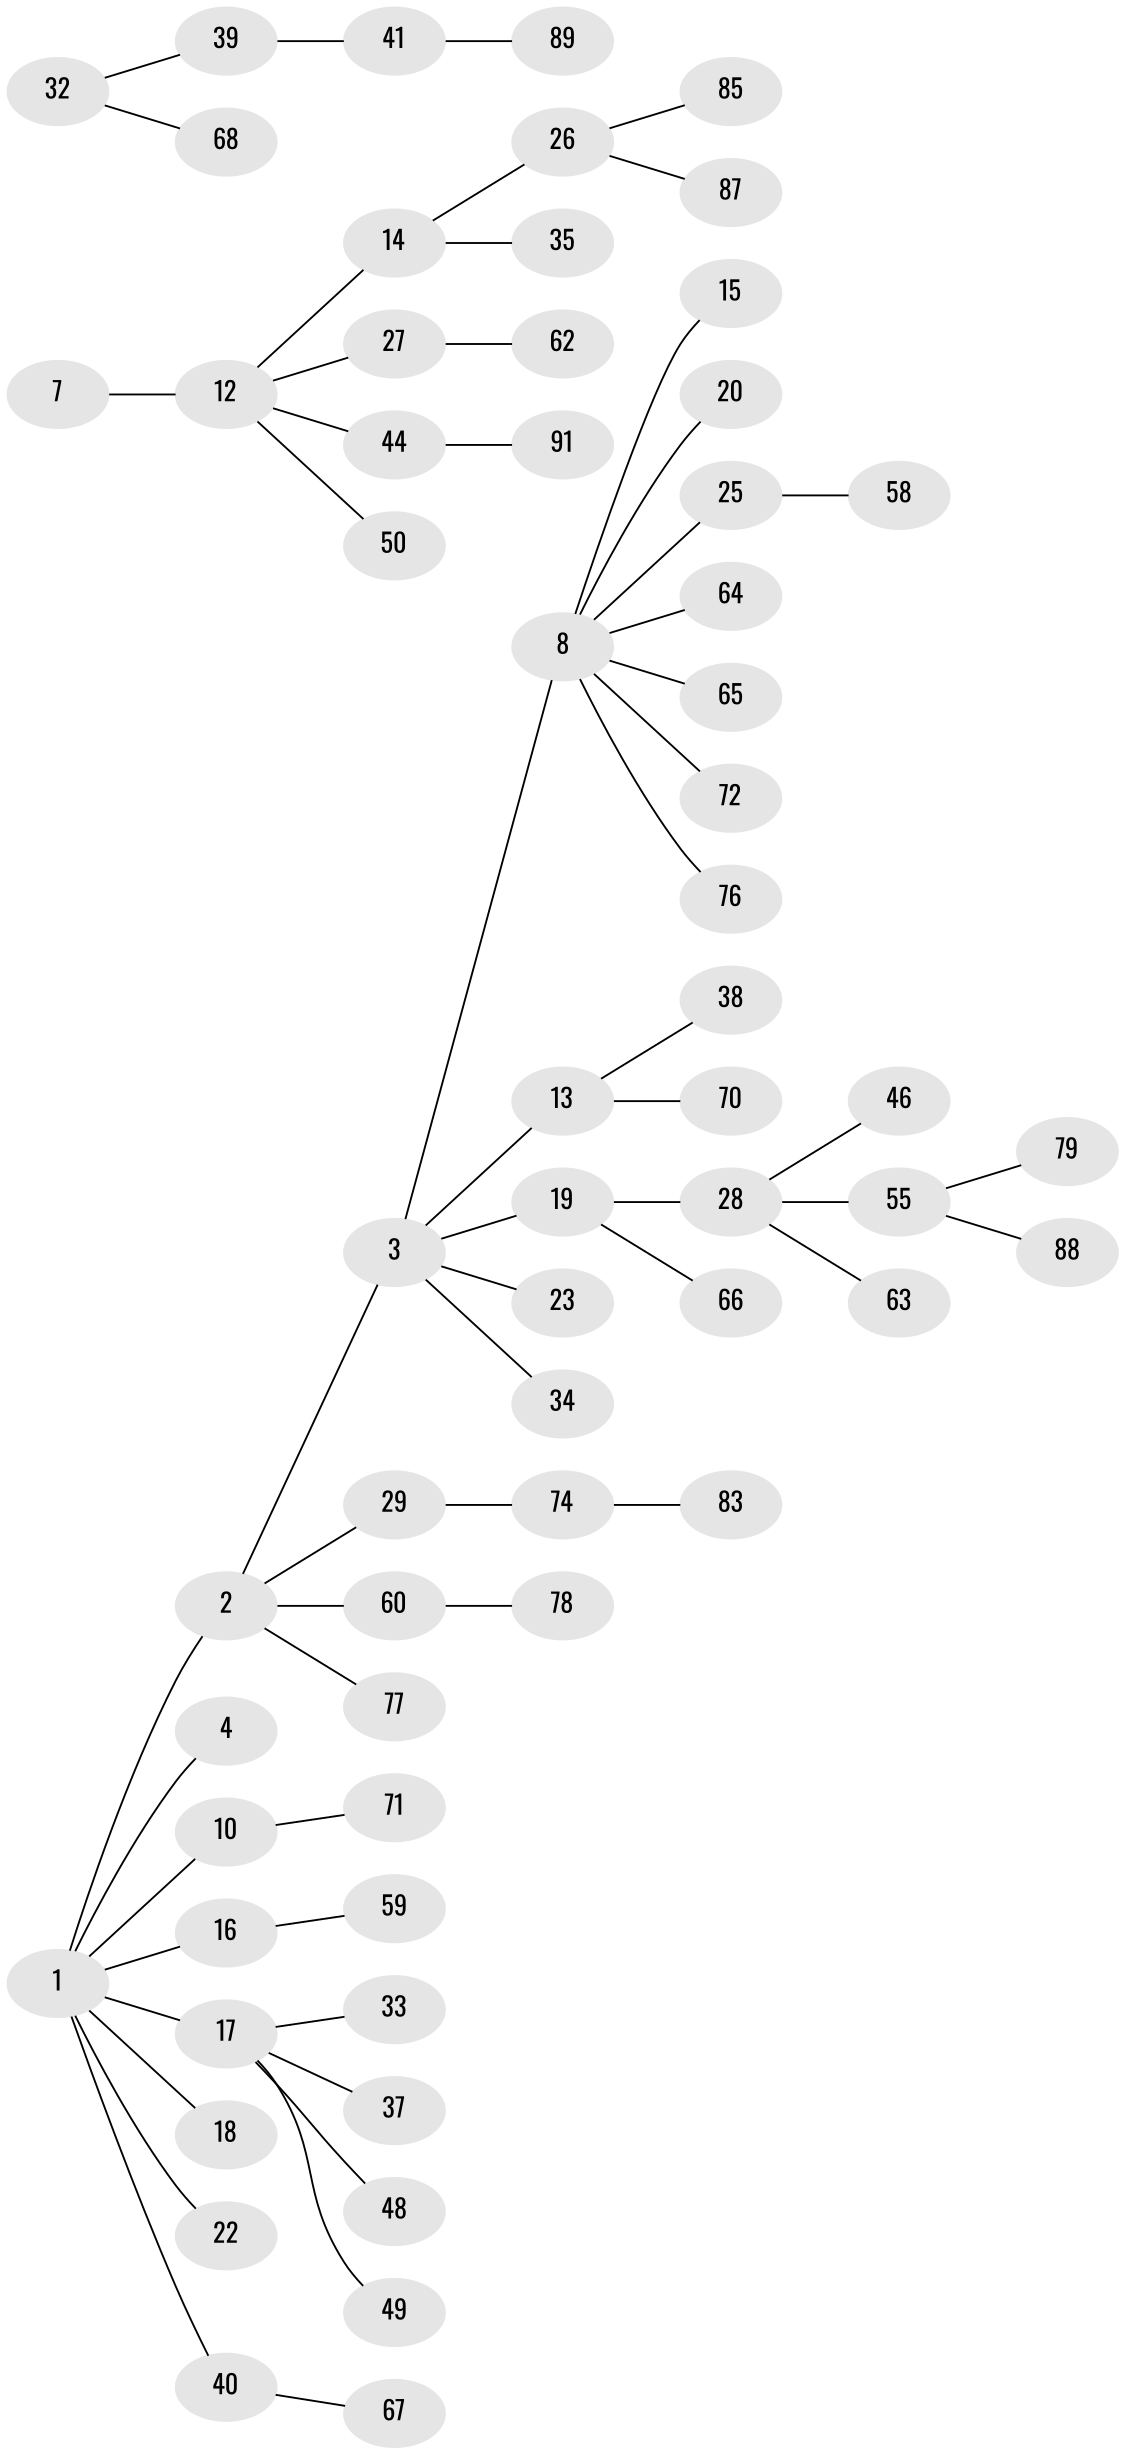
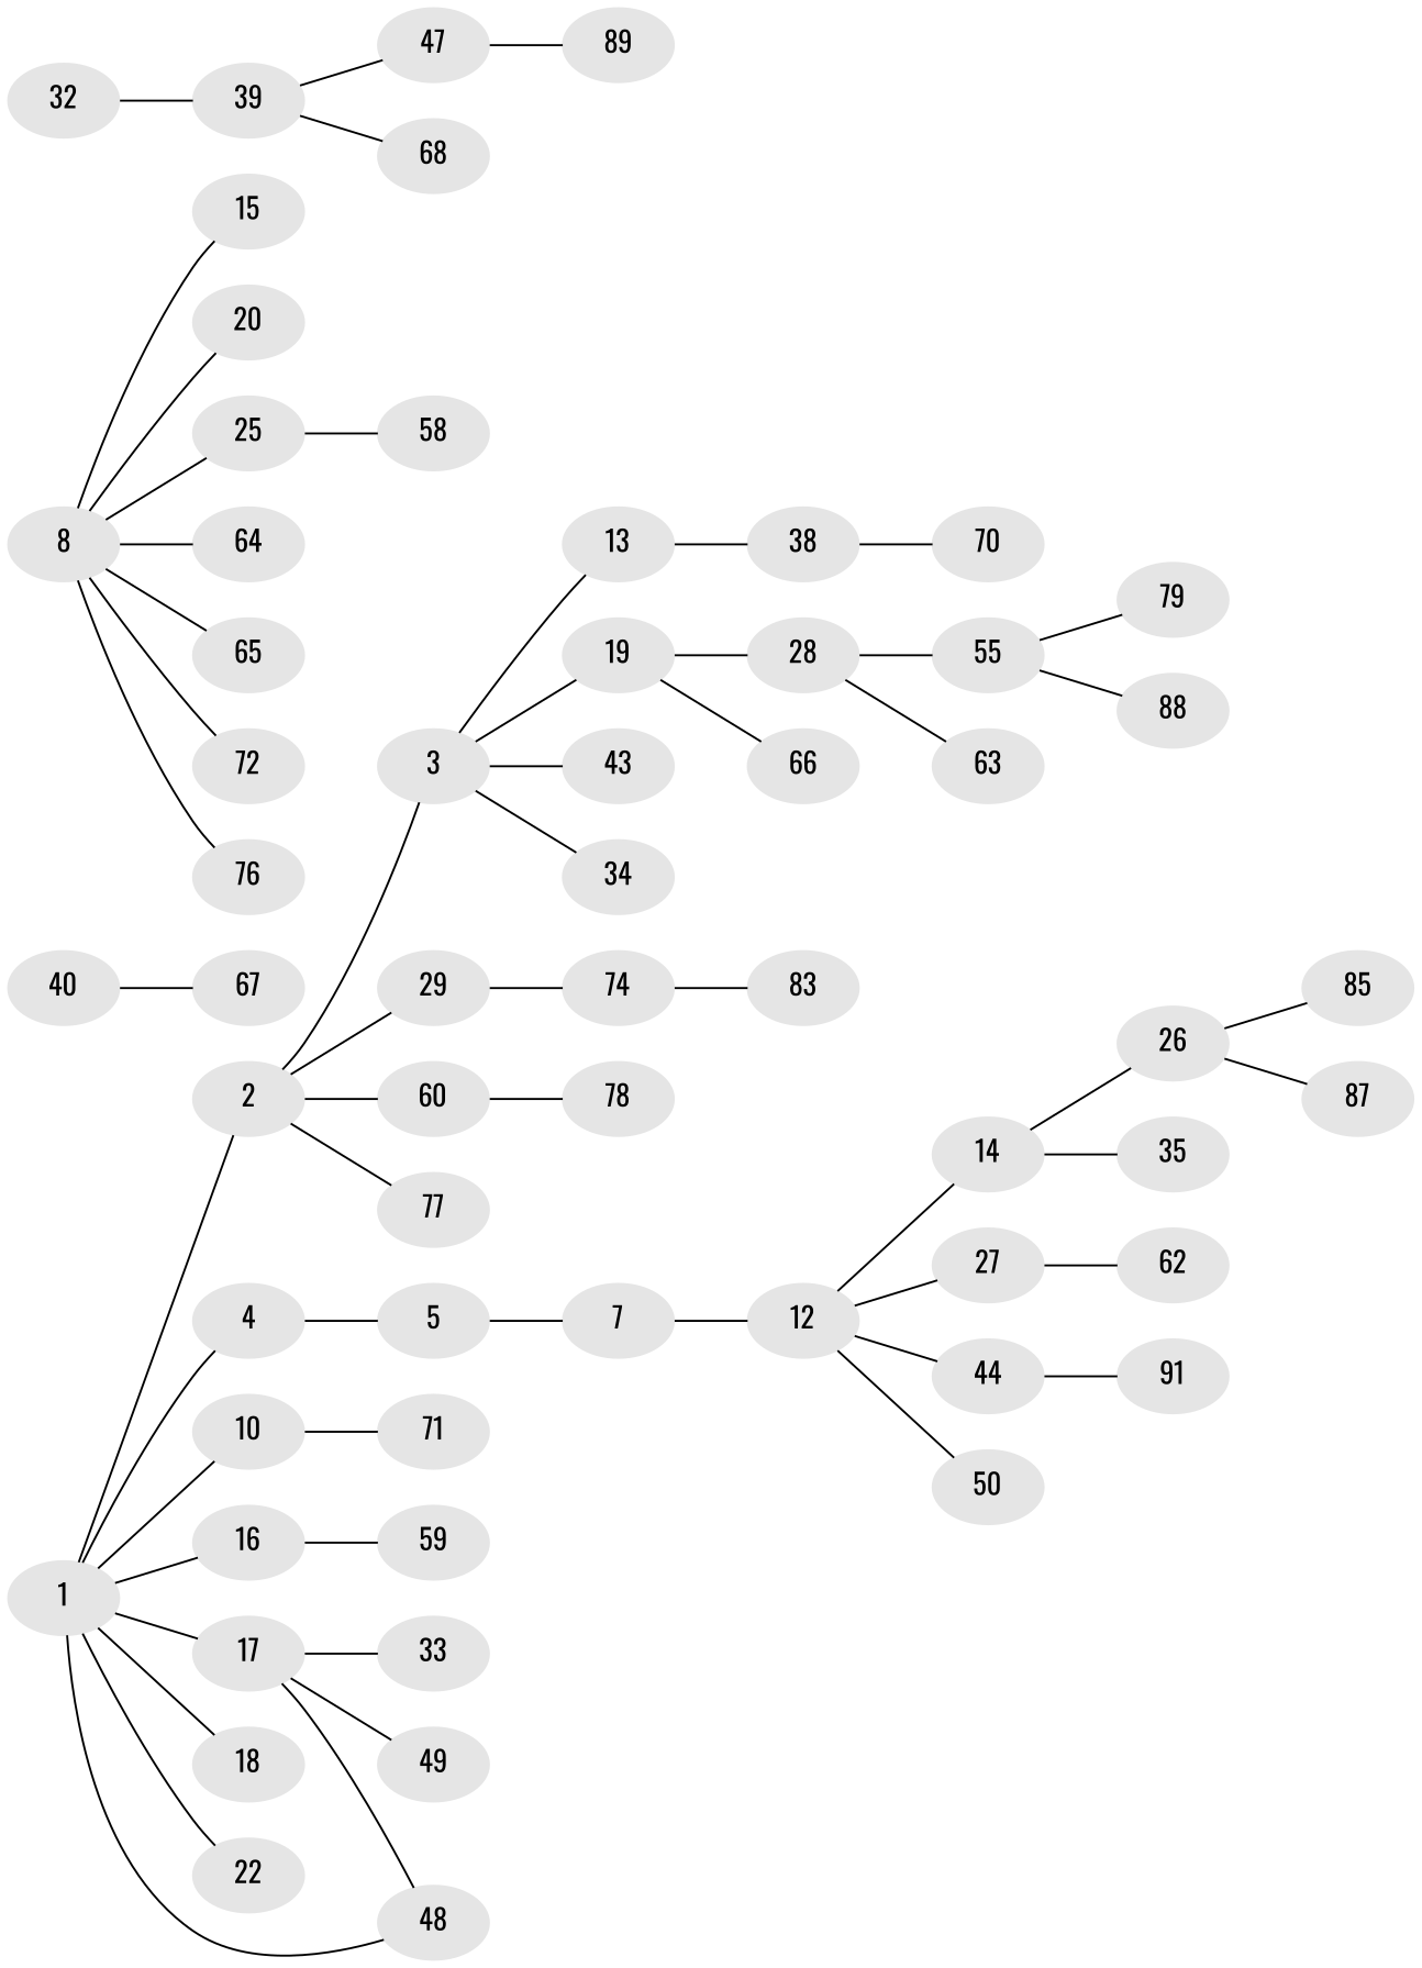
  graph {
    fontname=Oswald
    rankdir=LR
    node [color=gray90 fontname=Oswald style=filled]
    edge [fontname=Oswald]
    1 [super="+6"]
    2 [super="+36"]
    4 [super="+54"]
    10 [super="+57"]
    16 [super="+82"]
    17 [super="+30"]
    18
    22
    40 [super="+53"]
    3 [super="+9"]
    29
    60
    77
+   5 [super="+56"]
    71
    n16 [label=59]
    33
-   37
    48
    49 [super="+84"]
    67
    8 [super="+11"]
    13
    19 [super="+43"]
-   23
+   23 [label=43]
    34 [super="+80"]
    74 [super="+75"]
    78 [super="+81"]
    15
    20
    25
    64
    65
    72
    76
    38 [super="+73"]
    28 [super="+47"]
    66
    7 [super="+24"]
    12
    14 [super="+21"]
    27 [super="+52"]
    44
    50
    58 [super="+86"]
    26 [super="+31"]
    35 [super="+69"]
    62
    91
    70
    85
    87
-   46 [super="+92"]
    55 [super="+59"]
    63
    39 [super="+45"]
    32
    79
    88 [super="+90"]
    83
-   41 [super="+42"]
+   41 [super="+42" label=47]
    68
    89
    1 -- 2
    1 -- 4
    1 -- 10
    1 -- 16
    1 -- 17
    1 -- 18
    1 -- 22
-   1 -- 40
+   1 -- 48
    2 -- 3
    2 -- 29
    2 -- 60
    2 -- 77
+   4 -- 5
    10 -- 71
    16 -- n16
    17 -- 33
-   17 -- 37
    17 -- 48
    17 -- 49
    40 -- 67
-   3 -- 8
    3 -- 13
    3 -- 19
    3 -- 23
    3 -- 34
    29 -- 74
    60 -- 78
+   5 -- 7
    8 -- 15
    8 -- 20
    8 -- 25
    8 -- 64
    8 -- 65
    8 -- 72
    8 -- 76
    13 -- 38
    19 -- 28
    19 -- 66
    74 -- 83
    25 -- 58
-   13 -- 70
-   28 -- 46
+   38 -- 70
    28 -- 55
    28 -- 63
    7 -- 12
    12 -- 14
    12 -- 27
    12 -- 44
    12 -- 50
    14 -- 26
    14 -- 35
    27 -- 62
    44 -- 91
    26 -- 85
    26 -- 87
    55 -- 79
    55 -- 88
    39 -- 41
-   32 -- 68
+   39 -- 68
    32 -- 39
    41 -- 89
  }
